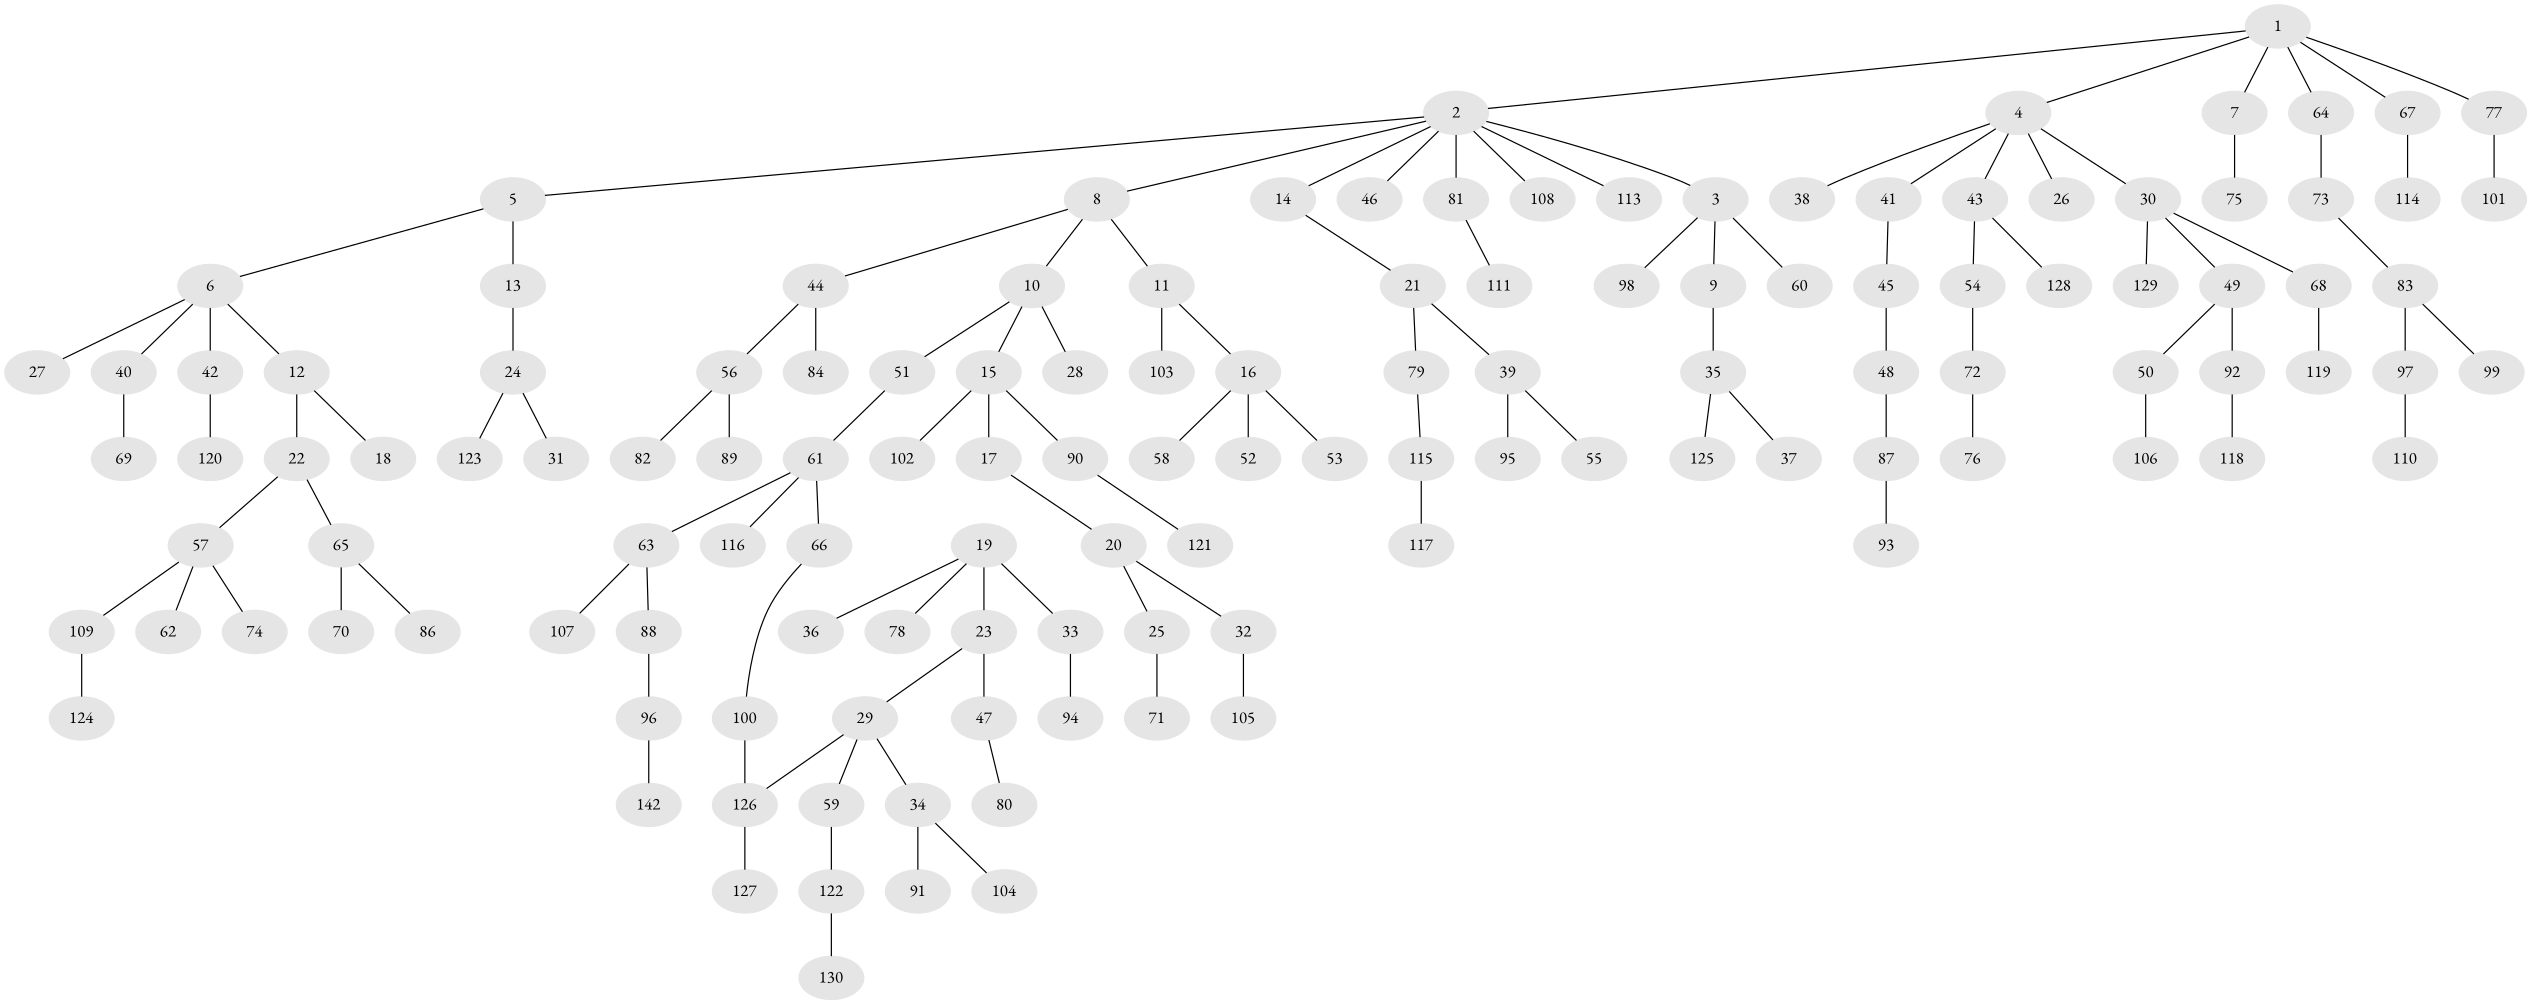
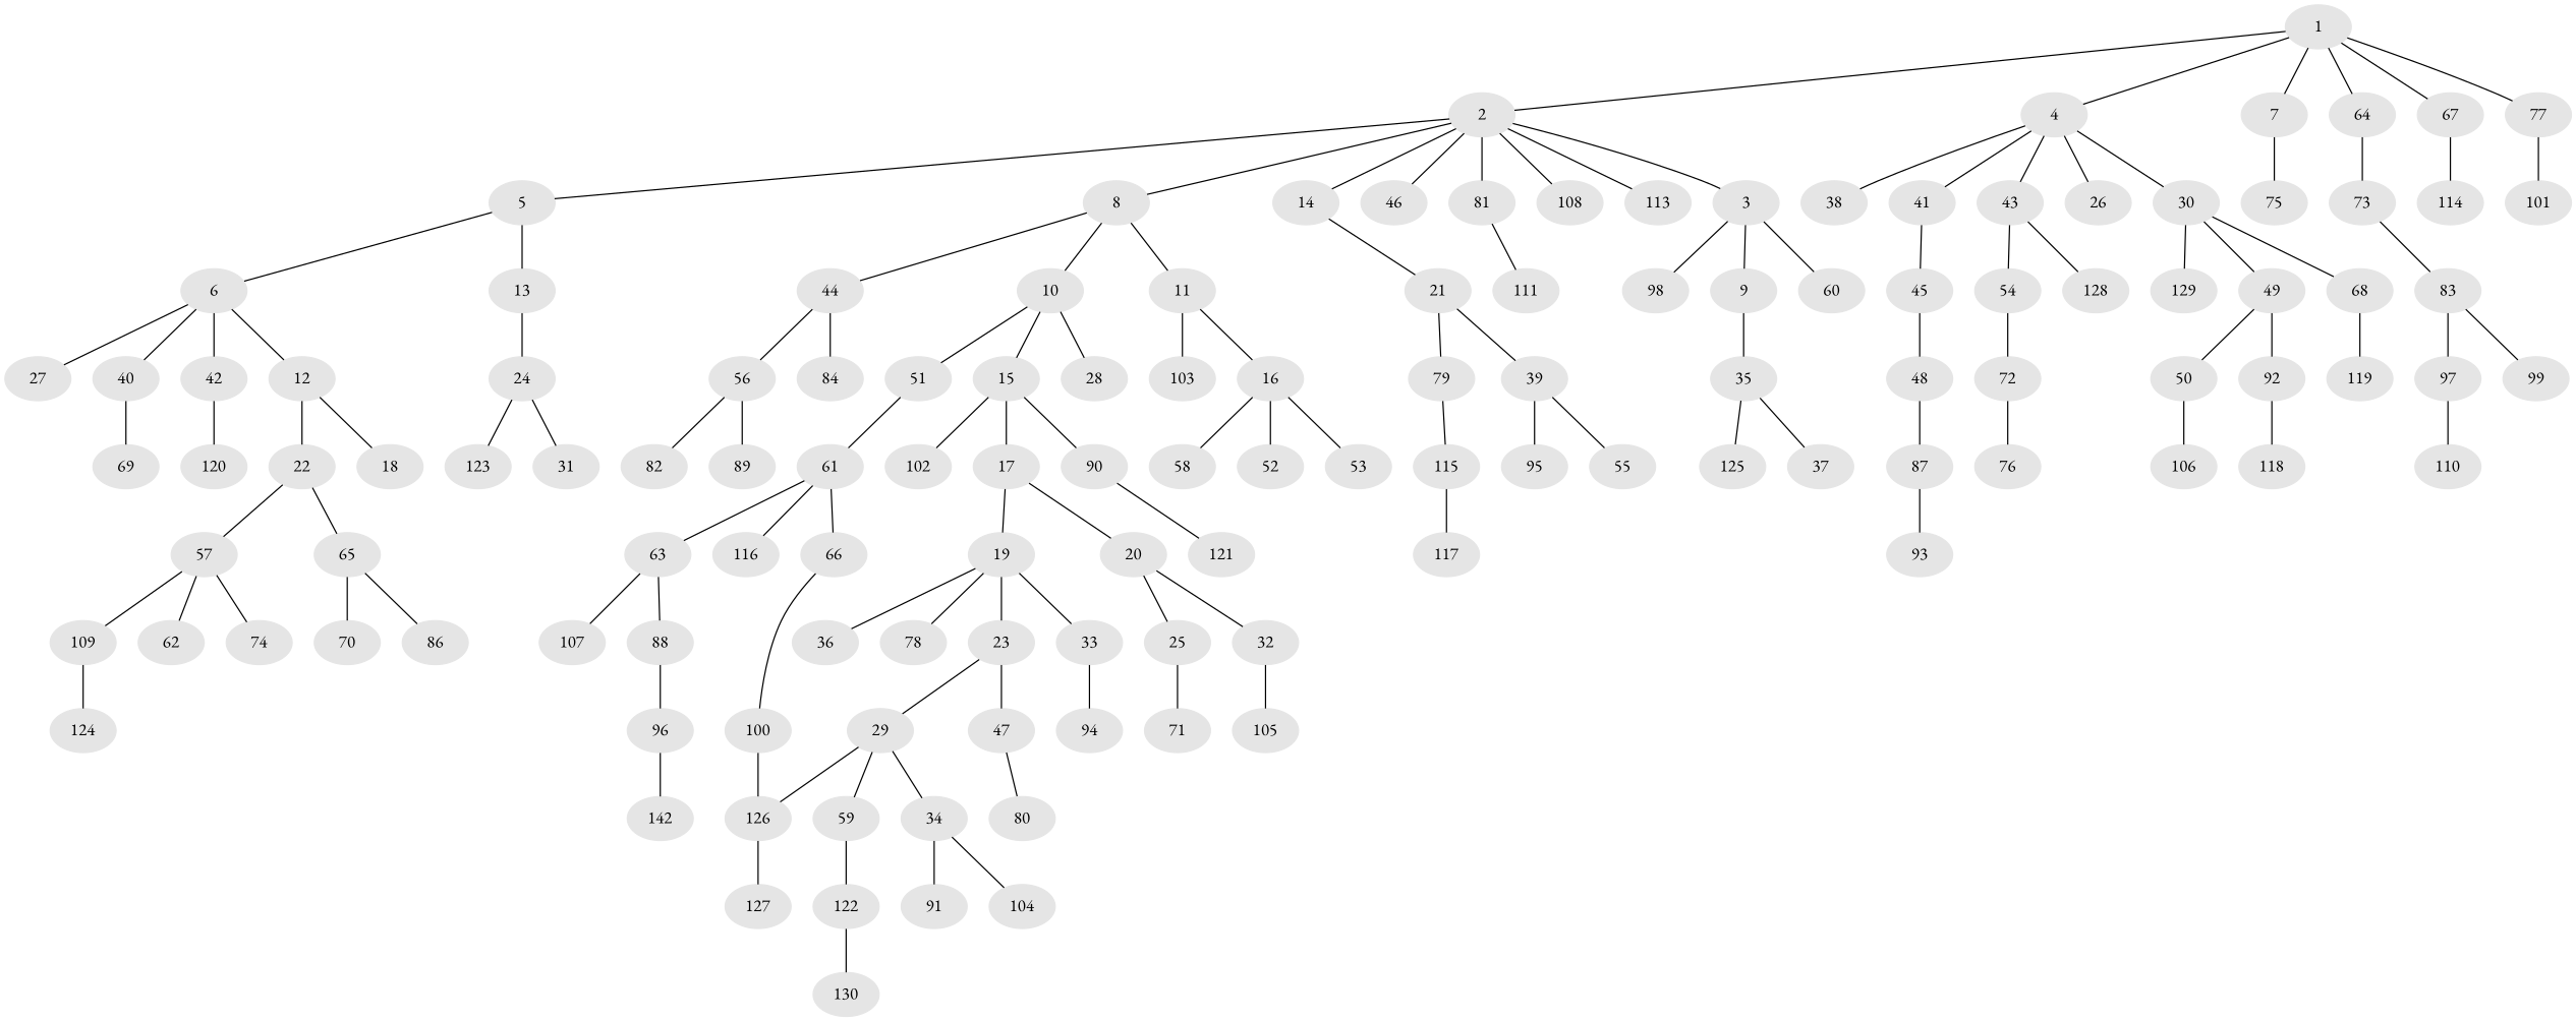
  graph {
    fontname="EB Garamond"
    node [color=gray90 fontname="EB Garamond" style=filled]
    edge [fontname="EB Garamond"]
    1
    2
    4
    7
    64
    67
    77
    3
    5
    8
    14
    46
    81
    108
    113
    26
    30
    38
    41
    43
    75
    73
    114
    101
    9
    60
    98
    6
    13
    10
    11
    44
    21
    111
    35
    49
    68
    129
    45
    54
    128
    12
    27
    40
    42
    24
    18
    22
    69
    120
    15
    28
    51
    16
    103
    56
    84
    37
    125
    17
    90
    102
    61
    52
    53
    58
    57
    65
    31
    123
    39
    79
    19
    20
    121
    23
    33
    36
    78
    25
    32
    29
    47
    94
    71
    105
    55
    95
    115
    62
    74
    109
    70
    86
    34
    59
    126
    80
    91
    104
    122
    127
    50
    92
    119
    48
    72
    82
    89
    87
    93
    106
    118
    63
    66
    116
    76
    124
    130
    88
    107
    100
    96
    83
    97
    99
    117
    110
    n129 [label=142]
    1 -- 2
    1 -- 4
    1 -- 7
    1 -- 64
    1 -- 67
    1 -- 77
    2 -- 3
    2 -- 5
    2 -- 8
    2 -- 14
    2 -- 46
    2 -- 81
    2 -- 108
    2 -- 113
    4 -- 26
    4 -- 30
    4 -- 38
    4 -- 41
    4 -- 43
    7 -- 75
    64 -- 73
    67 -- 114
    77 -- 101
    3 -- 9
    3 -- 60
    3 -- 98
    5 -- 6
    5 -- 13
    8 -- 10
    8 -- 11
    8 -- 44
    14 -- 21
    81 -- 111
    30 -- 49
    30 -- 68
    30 -- 129
    41 -- 45
    43 -- 54
    43 -- 128
    73 -- 83
    9 -- 35
    6 -- 12
    6 -- 27
    6 -- 40
    6 -- 42
    13 -- 24
    10 -- 15
    10 -- 28
    10 -- 51
    11 -- 16
    11 -- 103
    44 -- 56
    44 -- 84
    21 -- 39
    21 -- 79
    35 -- 37
    35 -- 125
    49 -- 50
    49 -- 92
    68 -- 119
    45 -- 48
    54 -- 72
    12 -- 18
    12 -- 22
    40 -- 69
    42 -- 120
    24 -- 31
    24 -- 123
    22 -- 57
    22 -- 65
    15 -- 17
    15 -- 90
    15 -- 102
    51 -- 61
    16 -- 52
    16 -- 53
    16 -- 58
    56 -- 82
    56 -- 89
+   17 -- 19
    17 -- 20
    90 -- 121
    61 -- 63
    61 -- 66
    61 -- 116
    57 -- 62
    57 -- 74
    57 -- 109
    65 -- 70
    65 -- 86
    39 -- 55
    39 -- 95
    79 -- 115
    19 -- 23
    19 -- 33
    19 -- 36
    19 -- 78
    20 -- 25
    20 -- 32
    23 -- 29
    23 -- 47
    33 -- 94
    25 -- 71
    32 -- 105
    29 -- 34
    29 -- 59
    29 -- 126
    47 -- 80
    115 -- 117
    109 -- 124
    34 -- 91
    34 -- 104
    59 -- 122
    126 -- 127
    122 -- 130
    50 -- 106
    92 -- 118
    48 -- 87
    72 -- 76
    87 -- 93
    63 -- 88
    63 -- 107
    66 -- 100
    88 -- 96
    100 -- 126
    96 -- n129
    83 -- 97
    83 -- 99
    97 -- 110
  }
